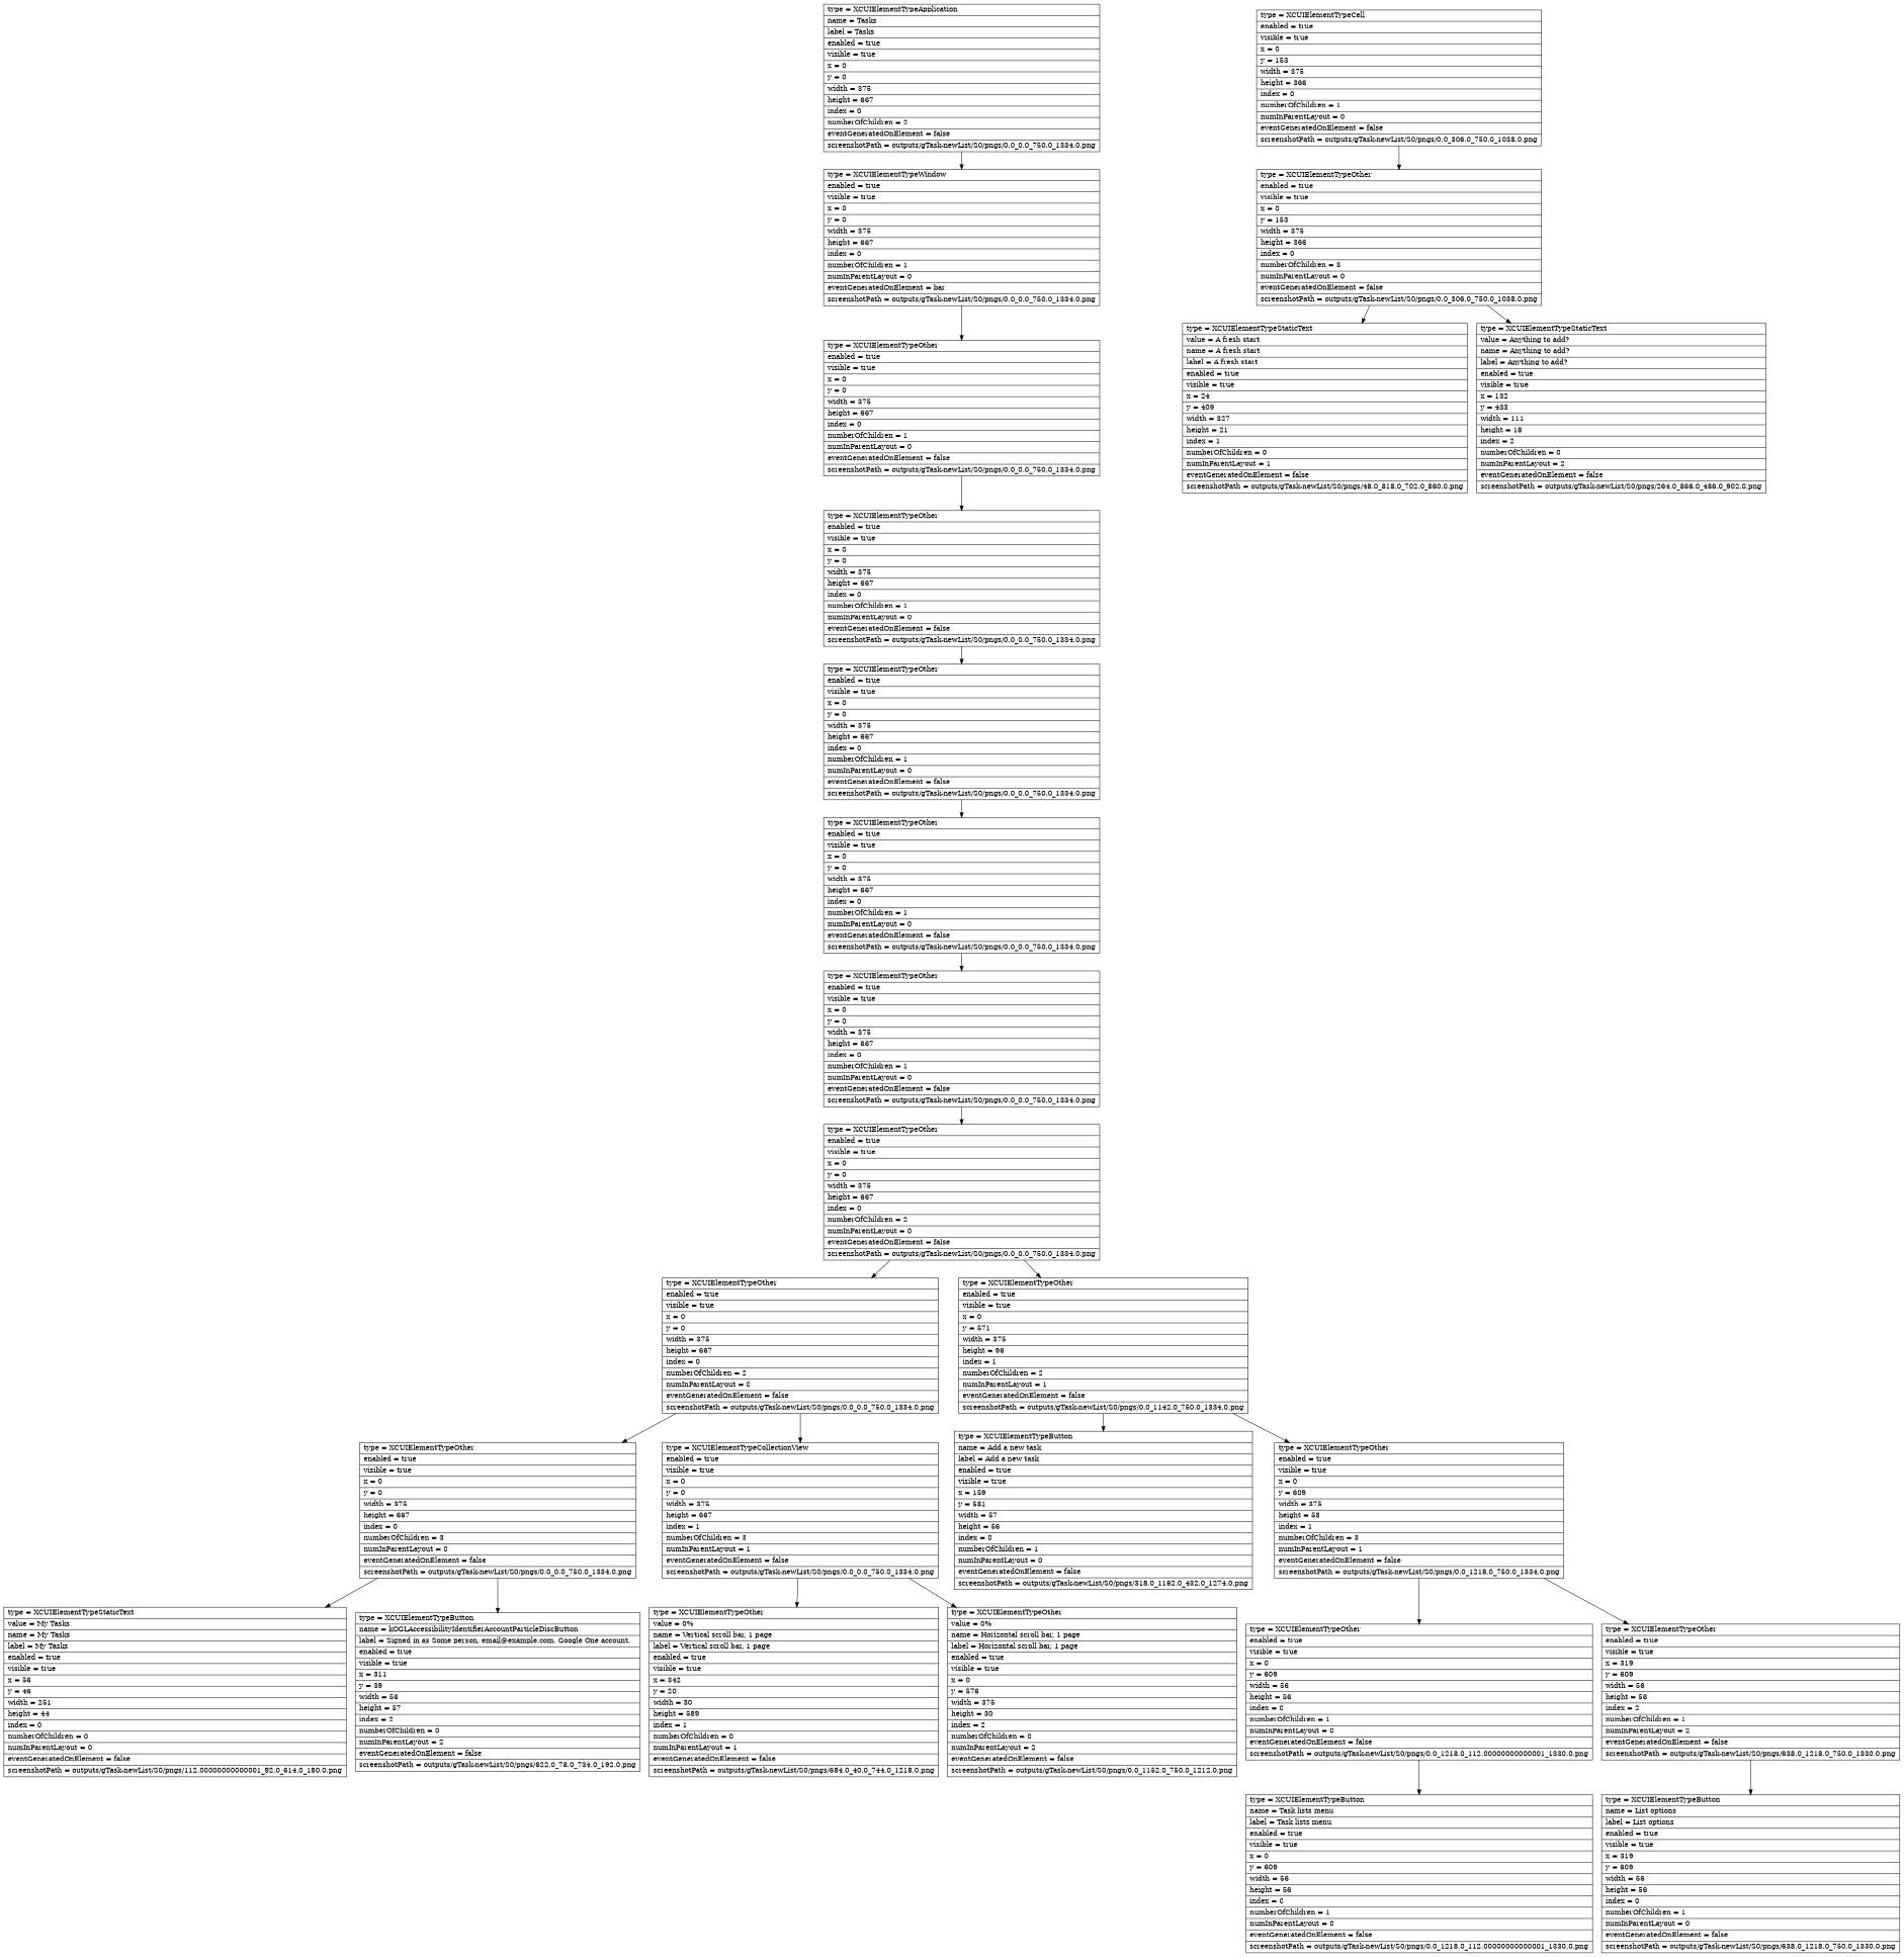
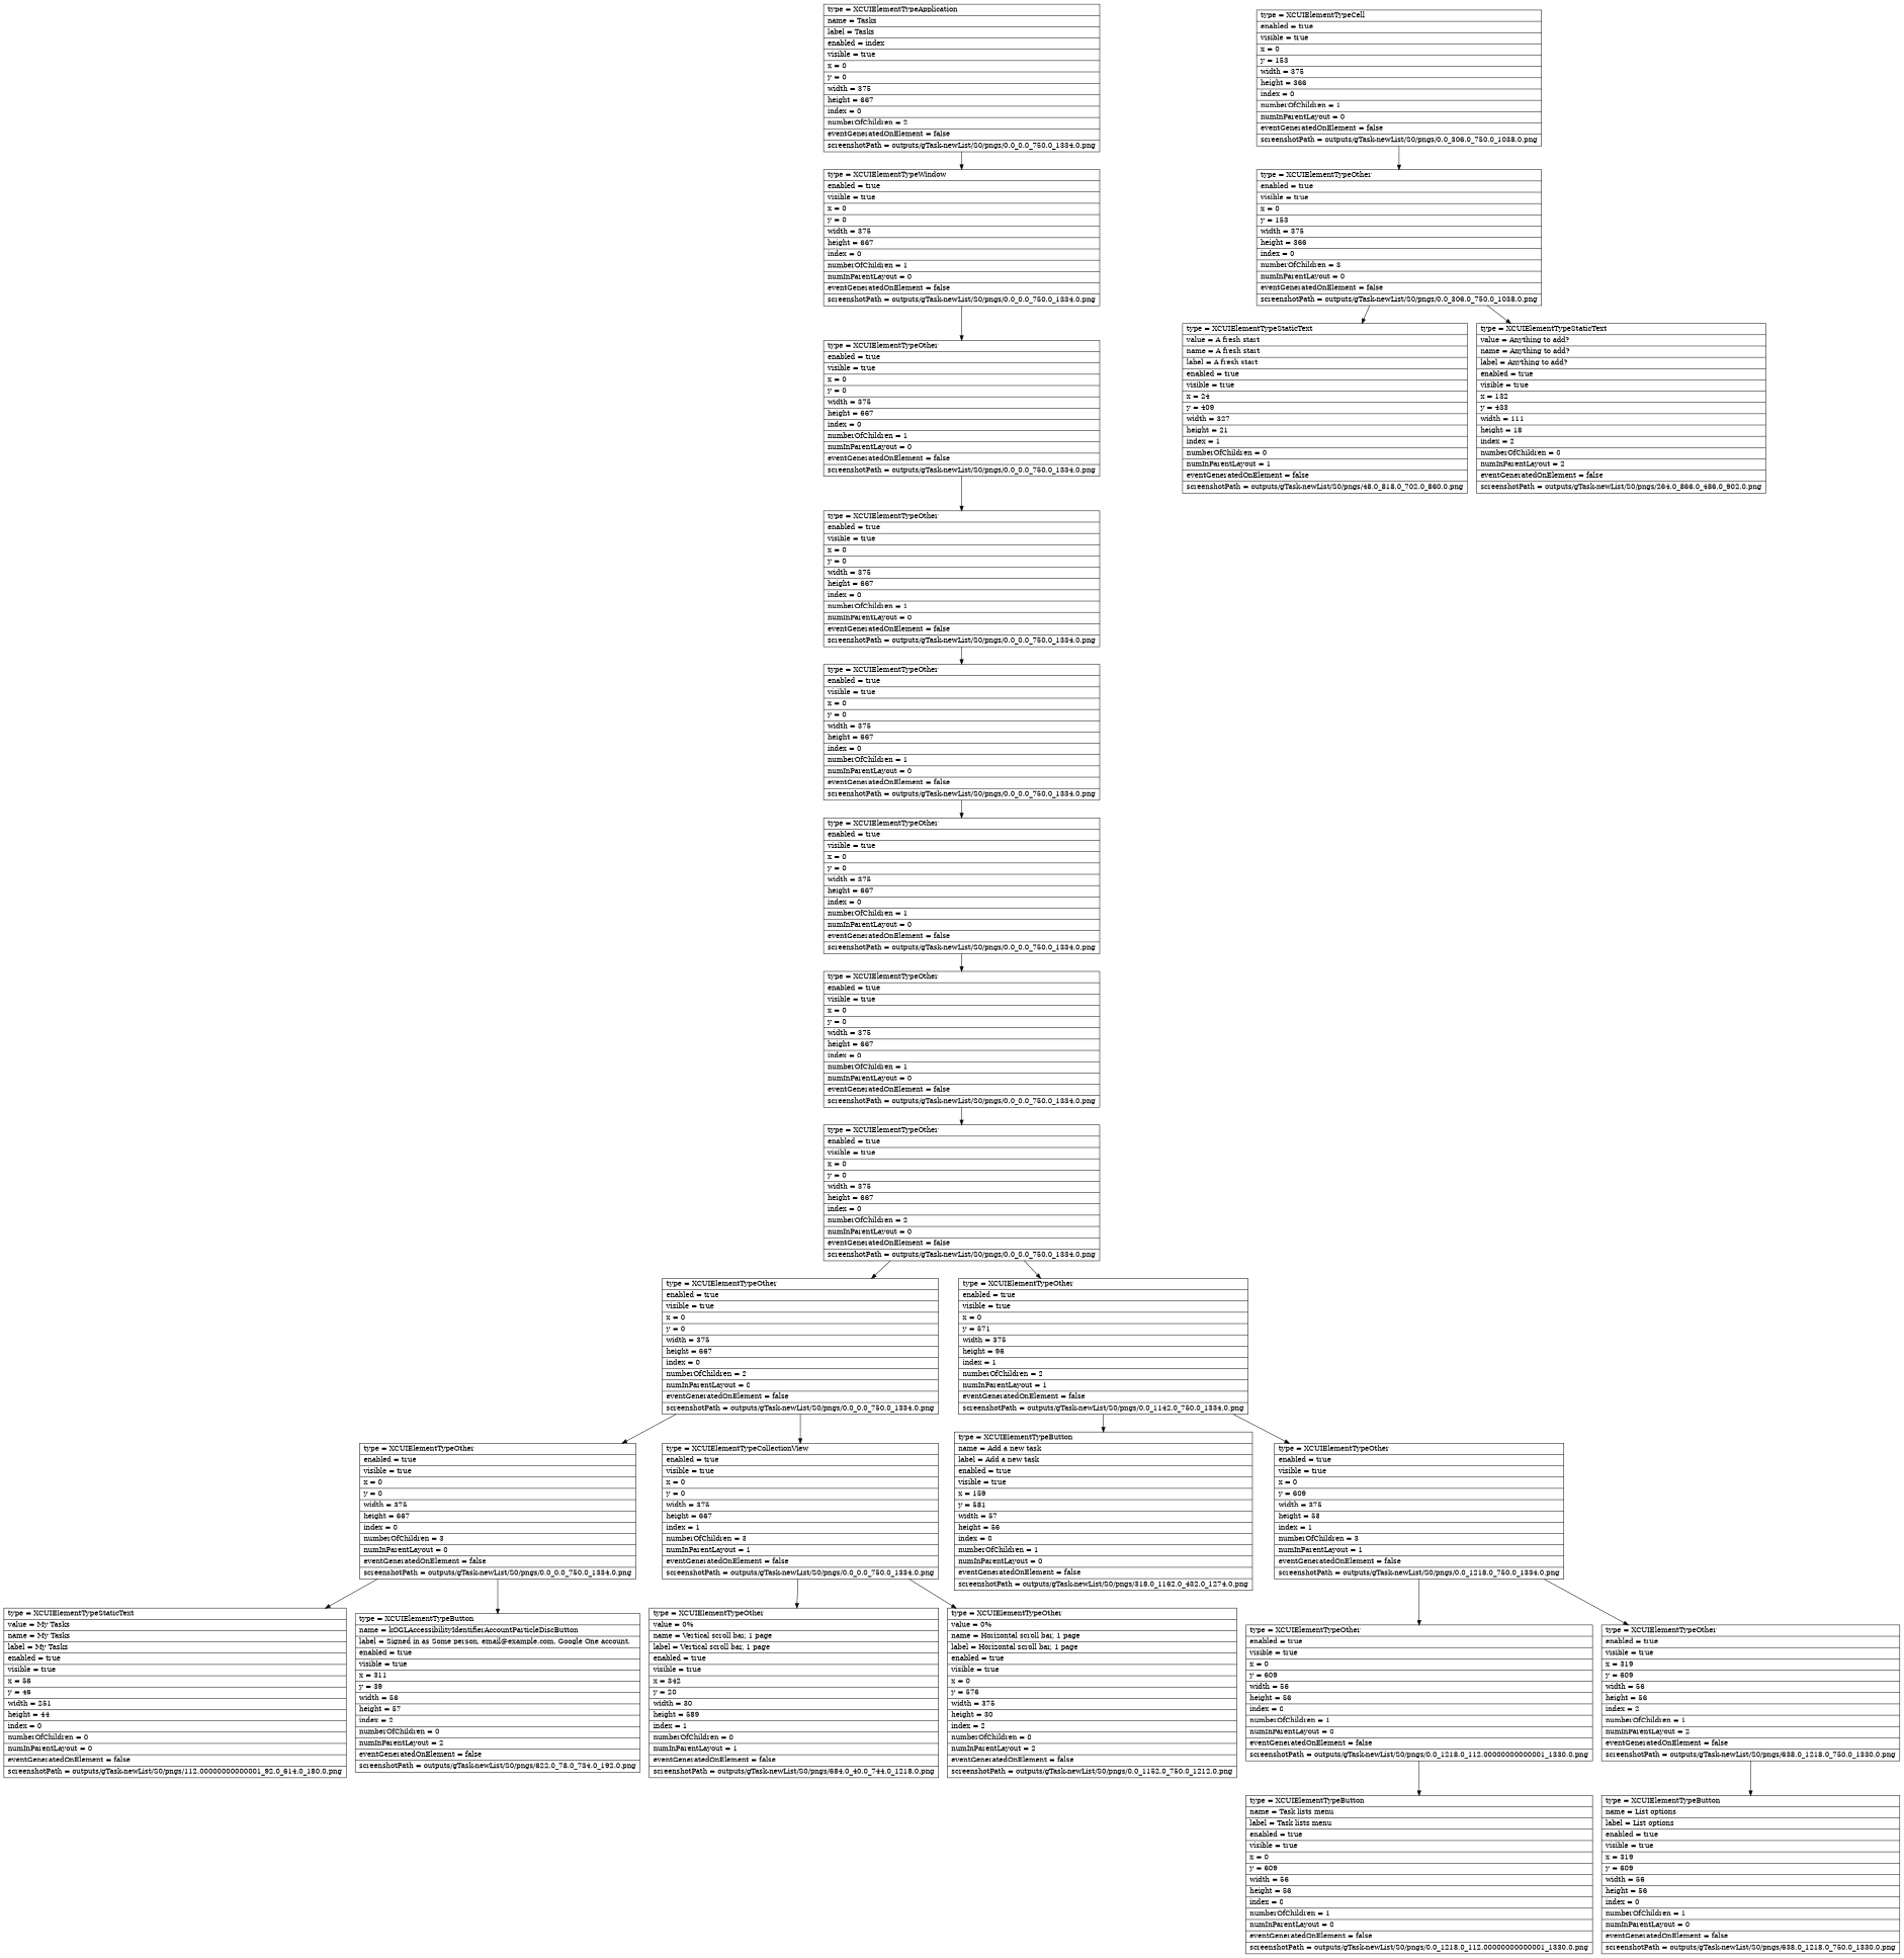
  digraph {
    fontname="DejaVu Serif"
    node [fontname="DejaVu Serif" shape=record]
    edge [fontname="DejaVu Serif"]
-   n1 [label="{type = XCUIElementTypeApplication\l|name = Tasks\l|label = Tasks\l|enabled = true\l|visible = true\l|x = 0\l|y = 0\l|width = 375\l|height = 667\l|index = 0\l|numberOfChildren = 2\l|eventGeneratedOnElement = false \l|screenshotPath = outputs/gTask-newList/S0/pngs/0.0_0.0_750.0_1334.0.png\l}"]
-   n2 [label="{type = XCUIElementTypeWindow\l|enabled = true\l|visible = true\l|x = 0\l|y = 0\l|width = 375\l|height = 667\l|index = 0\l|numberOfChildren = 1\l|numInParentLayout = 0\l|eventGeneratedOnElement = bar \l|screenshotPath = outputs/gTask-newList/S0/pngs/0.0_0.0_750.0_1334.0.png\l}"]
+   n1 [label="{type = XCUIElementTypeApplication\l|name = Tasks\l|label = Tasks\l|enabled = index\l|visible = true\l|x = 0\l|y = 0\l|width = 375\l|height = 667\l|index = 0\l|numberOfChildren = 2\l|eventGeneratedOnElement = false \l|screenshotPath = outputs/gTask-newList/S0/pngs/0.0_0.0_750.0_1334.0.png\l}"]
+   n2 [label="{type = XCUIElementTypeWindow\l|enabled = true\l|visible = true\l|x = 0\l|y = 0\l|width = 375\l|height = 667\l|index = 0\l|numberOfChildren = 1\l|numInParentLayout = 0\l|eventGeneratedOnElement = false \l|screenshotPath = outputs/gTask-newList/S0/pngs/0.0_0.0_750.0_1334.0.png\l}"]
    n3 [label="{type = XCUIElementTypeOther\l|enabled = true\l|visible = true\l|x = 0\l|y = 0\l|width = 375\l|height = 667\l|index = 0\l|numberOfChildren = 1\l|numInParentLayout = 0\l|eventGeneratedOnElement = false \l|screenshotPath = outputs/gTask-newList/S0/pngs/0.0_0.0_750.0_1334.0.png\l}"]
    n4 [label="{type = XCUIElementTypeOther\l|enabled = true\l|visible = true\l|x = 0\l|y = 0\l|width = 375\l|height = 667\l|index = 0\l|numberOfChildren = 1\l|numInParentLayout = 0\l|eventGeneratedOnElement = false \l|screenshotPath = outputs/gTask-newList/S0/pngs/0.0_0.0_750.0_1334.0.png\l}"]
    n5 [label="{type = XCUIElementTypeOther\l|enabled = true\l|visible = true\l|x = 0\l|y = 0\l|width = 375\l|height = 667\l|index = 0\l|numberOfChildren = 1\l|numInParentLayout = 0\l|eventGeneratedOnElement = false \l|screenshotPath = outputs/gTask-newList/S0/pngs/0.0_0.0_750.0_1334.0.png\l}"]
    n6 [label="{type = XCUIElementTypeOther\l|enabled = true\l|visible = true\l|x = 0\l|y = 0\l|width = 375\l|height = 667\l|index = 0\l|numberOfChildren = 1\l|numInParentLayout = 0\l|eventGeneratedOnElement = false \l|screenshotPath = outputs/gTask-newList/S0/pngs/0.0_0.0_750.0_1334.0.png\l}"]
    n7 [label="{type = XCUIElementTypeOther\l|enabled = true\l|visible = true\l|x = 0\l|y = 0\l|width = 375\l|height = 667\l|index = 0\l|numberOfChildren = 1\l|numInParentLayout = 0\l|eventGeneratedOnElement = false \l|screenshotPath = outputs/gTask-newList/S0/pngs/0.0_0.0_750.0_1334.0.png\l}"]
    n8 [label="{type = XCUIElementTypeOther\l|enabled = true\l|visible = true\l|x = 0\l|y = 0\l|width = 375\l|height = 667\l|index = 0\l|numberOfChildren = 2\l|numInParentLayout = 0\l|eventGeneratedOnElement = false \l|screenshotPath = outputs/gTask-newList/S0/pngs/0.0_0.0_750.0_1334.0.png\l}"]
    n9 [label="{type = XCUIElementTypeOther\l|enabled = true\l|visible = true\l|x = 0\l|y = 0\l|width = 375\l|height = 667\l|index = 0\l|numberOfChildren = 2\l|numInParentLayout = 0\l|eventGeneratedOnElement = false \l|screenshotPath = outputs/gTask-newList/S0/pngs/0.0_0.0_750.0_1334.0.png\l}"]
    n10 [label="{type = XCUIElementTypeOther\l|enabled = true\l|visible = true\l|x = 0\l|y = 571\l|width = 375\l|height = 96\l|index = 1\l|numberOfChildren = 2\l|numInParentLayout = 1\l|eventGeneratedOnElement = false \l|screenshotPath = outputs/gTask-newList/S0/pngs/0.0_1142.0_750.0_1334.0.png\l}"]
    n11 [label="{type = XCUIElementTypeOther\l|enabled = true\l|visible = true\l|x = 0\l|y = 0\l|width = 375\l|height = 667\l|index = 0\l|numberOfChildren = 3\l|numInParentLayout = 0\l|eventGeneratedOnElement = false \l|screenshotPath = outputs/gTask-newList/S0/pngs/0.0_0.0_750.0_1334.0.png\l}"]
    n12 [label="{type = XCUIElementTypeCollectionView\l|enabled = true\l|visible = true\l|x = 0\l|y = 0\l|width = 375\l|height = 667\l|index = 1\l|numberOfChildren = 3\l|numInParentLayout = 1\l|eventGeneratedOnElement = false \l|screenshotPath = outputs/gTask-newList/S0/pngs/0.0_0.0_750.0_1334.0.png\l}"]
    n13 [label="{type = XCUIElementTypeButton\l|name = Add a new task\l|label = Add a new task\l|enabled = true\l|visible = true\l|x = 159\l|y = 581\l|width = 57\l|height = 56\l|index = 0\l|numberOfChildren = 1\l|numInParentLayout = 0\l|eventGeneratedOnElement = false \l|screenshotPath = outputs/gTask-newList/S0/pngs/318.0_1162.0_432.0_1274.0.png\l}"]
    n14 [label="{type = XCUIElementTypeOther\l|enabled = true\l|visible = true\l|x = 0\l|y = 609\l|width = 375\l|height = 58\l|index = 1\l|numberOfChildren = 3\l|numInParentLayout = 1\l|eventGeneratedOnElement = false \l|screenshotPath = outputs/gTask-newList/S0/pngs/0.0_1218.0_750.0_1334.0.png\l}"]
    n15 [label="{type = XCUIElementTypeStaticText\l|value = My Tasks\l|name = My Tasks\l|label = My Tasks\l|enabled = true\l|visible = true\l|x = 56\l|y = 46\l|width = 251\l|height = 44\l|index = 0\l|numberOfChildren = 0\l|numInParentLayout = 0\l|eventGeneratedOnElement = false \l|screenshotPath = outputs/gTask-newList/S0/pngs/112.00000000000001_92.0_614.0_180.0.png\l}"]
    n16 [label="{type = XCUIElementTypeButton\l|name = kOGLAccessibilityIdentifierAccountParticleDiscButton\l|label = Signed in as Some person, email@example.com. Google One account.\l|enabled = true\l|visible = true\l|x = 311\l|y = 39\l|width = 56\l|height = 57\l|index = 2\l|numberOfChildren = 0\l|numInParentLayout = 2\l|eventGeneratedOnElement = false \l|screenshotPath = outputs/gTask-newList/S0/pngs/622.0_78.0_734.0_192.0.png\l}"]
    n17 [label="{type = XCUIElementTypeOther\l|value = 0%\l|name = Vertical scroll bar, 1 page\l|label = Vertical scroll bar, 1 page\l|enabled = true\l|visible = true\l|x = 342\l|y = 20\l|width = 30\l|height = 589\l|index = 1\l|numberOfChildren = 0\l|numInParentLayout = 1\l|eventGeneratedOnElement = false \l|screenshotPath = outputs/gTask-newList/S0/pngs/684.0_40.0_744.0_1218.0.png\l}"]
    n18 [label="{type = XCUIElementTypeOther\l|value = 0%\l|name = Horizontal scroll bar, 1 page\l|label = Horizontal scroll bar, 1 page\l|enabled = true\l|visible = true\l|x = 0\l|y = 576\l|width = 375\l|height = 30\l|index = 2\l|numberOfChildren = 0\l|numInParentLayout = 2\l|eventGeneratedOnElement = false \l|screenshotPath = outputs/gTask-newList/S0/pngs/0.0_1152.0_750.0_1212.0.png\l}"]
    n19 [label="{type = XCUIElementTypeOther\l|enabled = true\l|visible = true\l|x = 0\l|y = 609\l|width = 56\l|height = 56\l|index = 0\l|numberOfChildren = 1\l|numInParentLayout = 0\l|eventGeneratedOnElement = false \l|screenshotPath = outputs/gTask-newList/S0/pngs/0.0_1218.0_112.00000000000001_1330.0.png\l}"]
    n20 [label="{type = XCUIElementTypeOther\l|enabled = true\l|visible = true\l|x = 319\l|y = 609\l|width = 56\l|height = 56\l|index = 2\l|numberOfChildren = 1\l|numInParentLayout = 2\l|eventGeneratedOnElement = false \l|screenshotPath = outputs/gTask-newList/S0/pngs/638.0_1218.0_750.0_1330.0.png\l}"]
    n21 [label="{type = XCUIElementTypeCell\l|enabled = true\l|visible = true\l|x = 0\l|y = 153\l|width = 375\l|height = 366\l|index = 0\l|numberOfChildren = 1\l|numInParentLayout = 0\l|eventGeneratedOnElement = false \l|screenshotPath = outputs/gTask-newList/S0/pngs/0.0_306.0_750.0_1038.0.png\l}"]
    n22 [label="{type = XCUIElementTypeOther\l|enabled = true\l|visible = true\l|x = 0\l|y = 153\l|width = 375\l|height = 366\l|index = 0\l|numberOfChildren = 3\l|numInParentLayout = 0\l|eventGeneratedOnElement = false \l|screenshotPath = outputs/gTask-newList/S0/pngs/0.0_306.0_750.0_1038.0.png\l}"]
    n23 [label="{type = XCUIElementTypeButton\l|name = Task lists menu\l|label = Task lists menu\l|enabled = true\l|visible = true\l|x = 0\l|y = 609\l|width = 56\l|height = 56\l|index = 0\l|numberOfChildren = 1\l|numInParentLayout = 0\l|eventGeneratedOnElement = false \l|screenshotPath = outputs/gTask-newList/S0/pngs/0.0_1218.0_112.00000000000001_1330.0.png\l}"]
    n24 [label="{type = XCUIElementTypeButton\l|name = List options\l|label = List options\l|enabled = true\l|visible = true\l|x = 319\l|y = 609\l|width = 56\l|height = 56\l|index = 0\l|numberOfChildren = 1\l|numInParentLayout = 0\l|eventGeneratedOnElement = false \l|screenshotPath = outputs/gTask-newList/S0/pngs/638.0_1218.0_750.0_1330.0.png\l}"]
    n25 [label="{type = XCUIElementTypeStaticText\l|value = A fresh start\l|name = A fresh start\l|label = A fresh start\l|enabled = true\l|visible = true\l|x = 24\l|y = 409\l|width = 327\l|height = 21\l|index = 1\l|numberOfChildren = 0\l|numInParentLayout = 1\l|eventGeneratedOnElement = false \l|screenshotPath = outputs/gTask-newList/S0/pngs/48.0_818.0_702.0_860.0.png\l}"]
    n26 [label="{type = XCUIElementTypeStaticText\l|value = Anything to add?\l|name = Anything to add?\l|label = Anything to add?\l|enabled = true\l|visible = true\l|x = 132\l|y = 433\l|width = 111\l|height = 18\l|index = 2\l|numberOfChildren = 0\l|numInParentLayout = 2\l|eventGeneratedOnElement = false \l|screenshotPath = outputs/gTask-newList/S0/pngs/264.0_866.0_486.0_902.0.png\l}"]
    n1 -> n2
    n2 -> n3
    n3 -> n4
    n4 -> n5
    n5 -> n6
    n6 -> n7
    n7 -> n8
    n8 -> n9
    n8 -> n10
    n9 -> n11
    n9 -> n12
    n10 -> n13
    n10 -> n14
    n11 -> n15
    n11 -> n16
    n12 -> n17
    n12 -> n18
    n14 -> n19
    n14 -> n20
    n19 -> n23
    n20 -> n24
    n21 -> n22
    n22 -> n25
    n22 -> n26
  }
